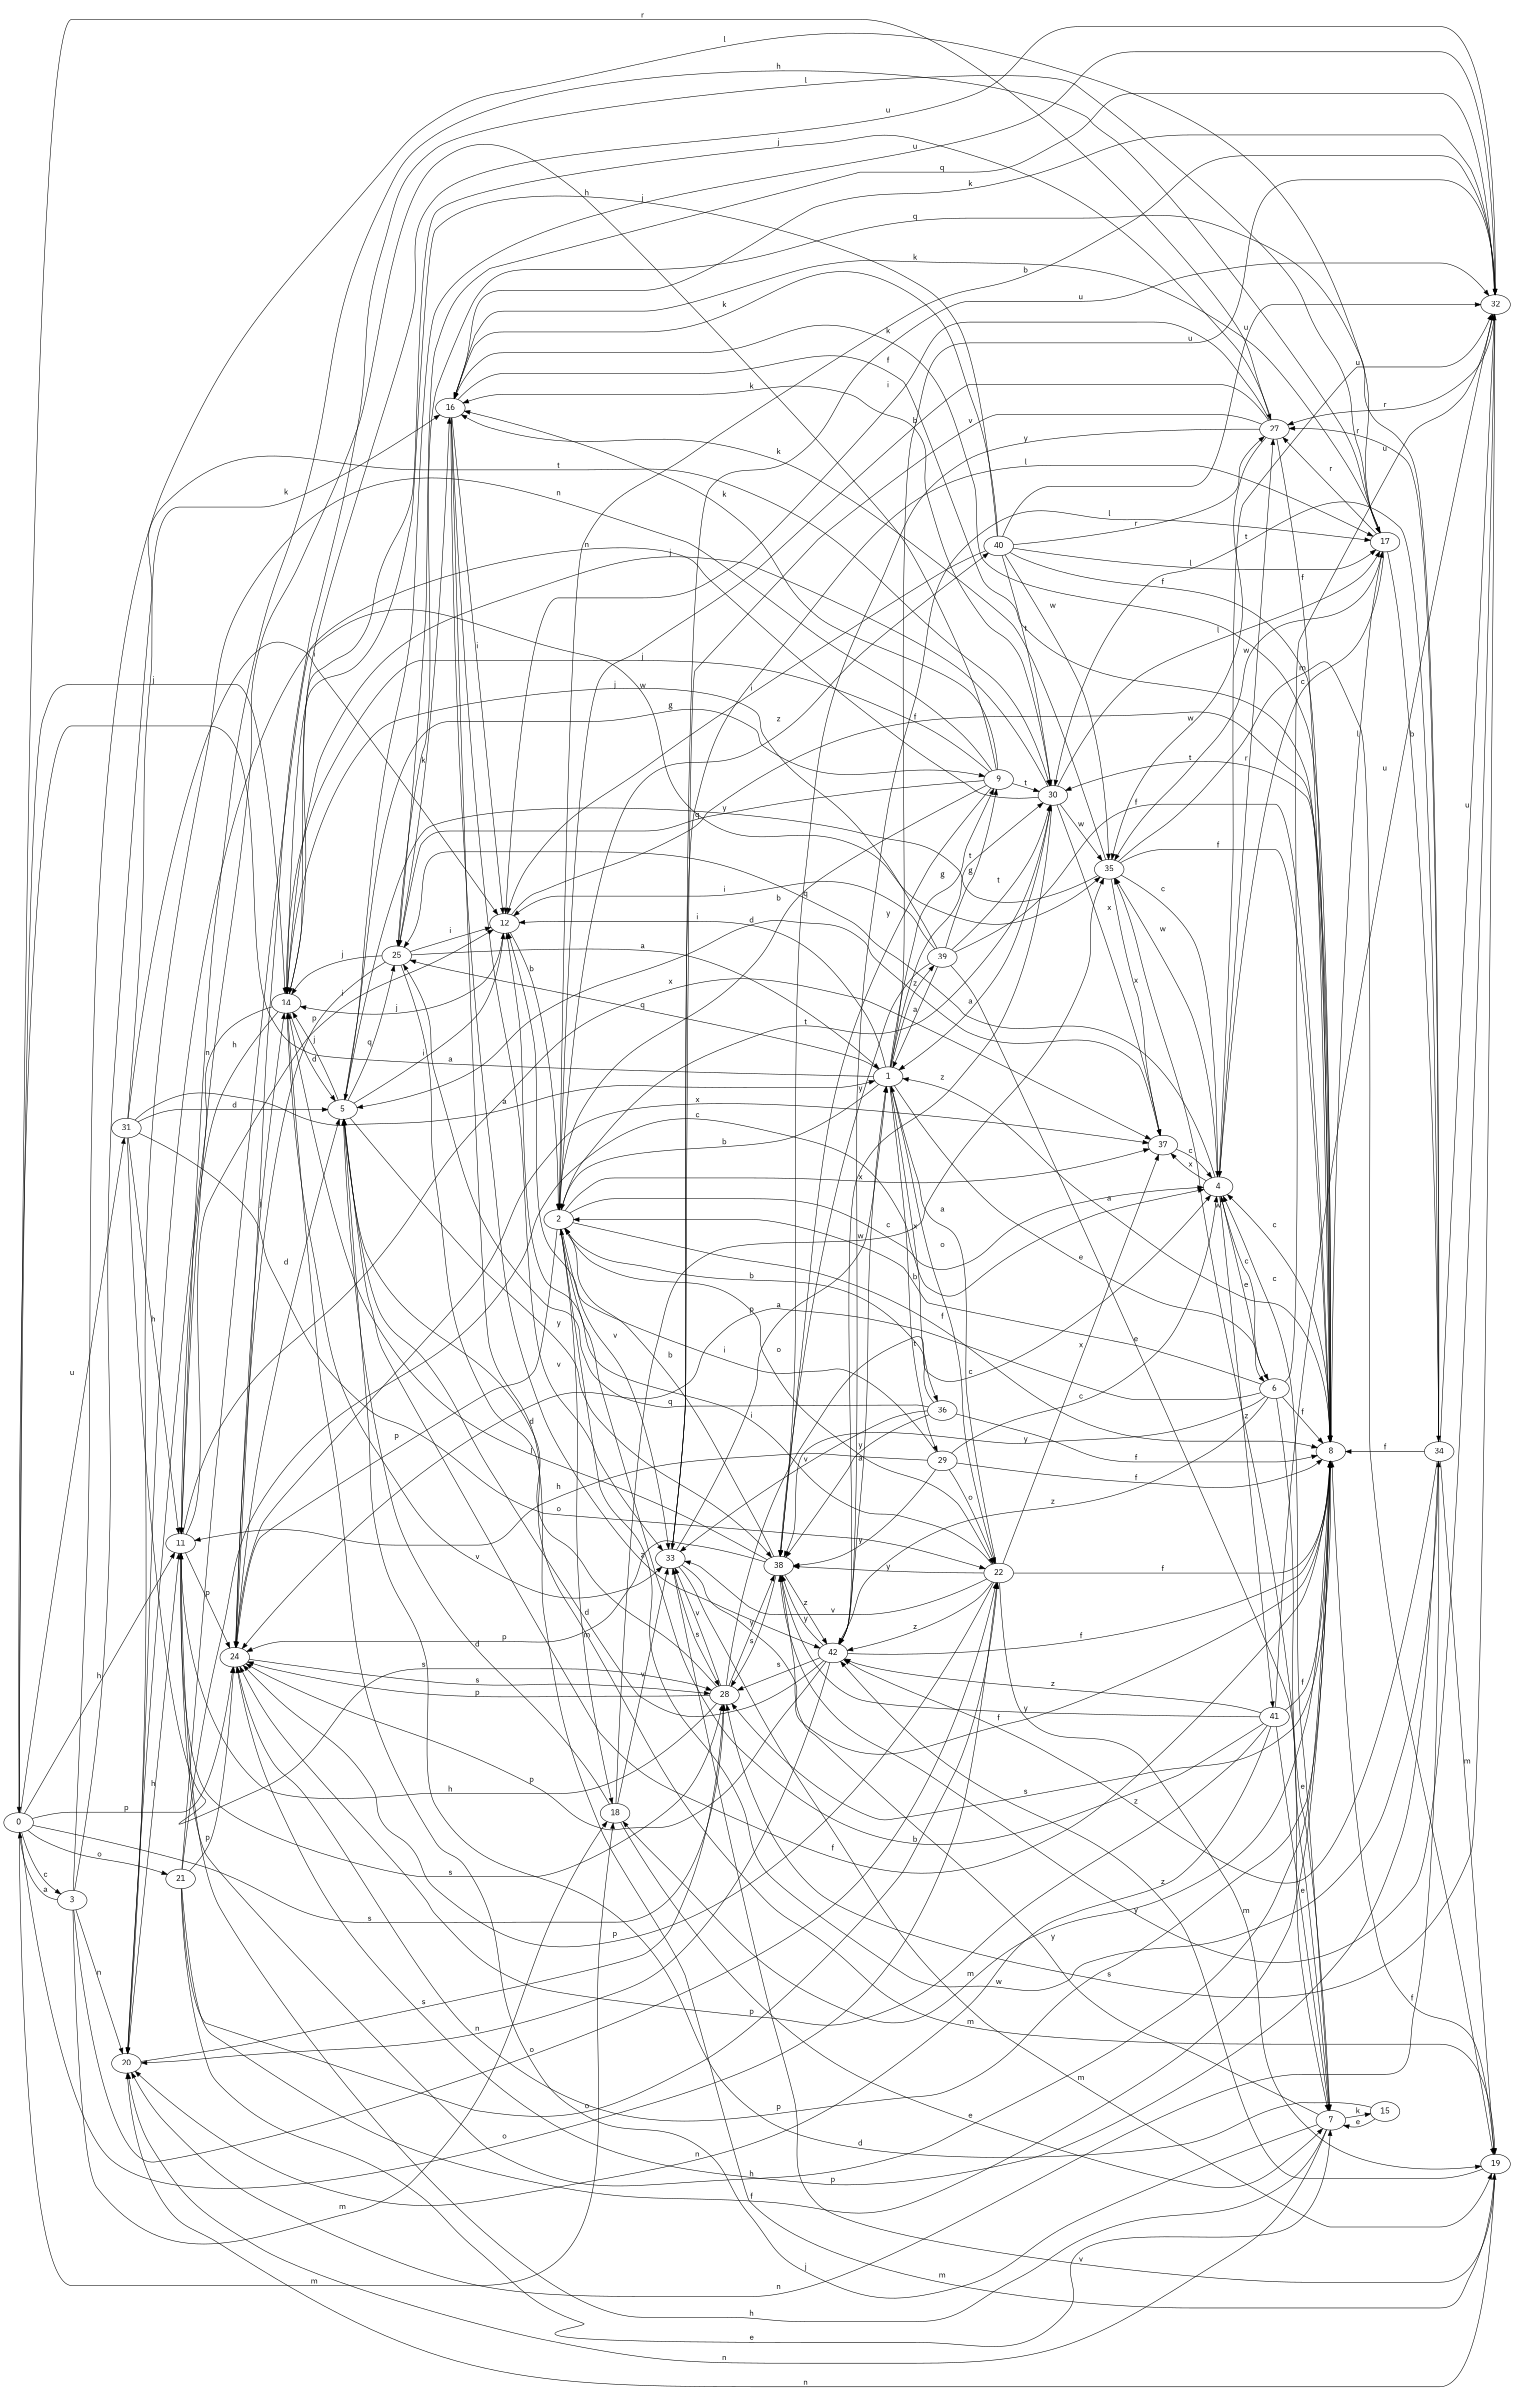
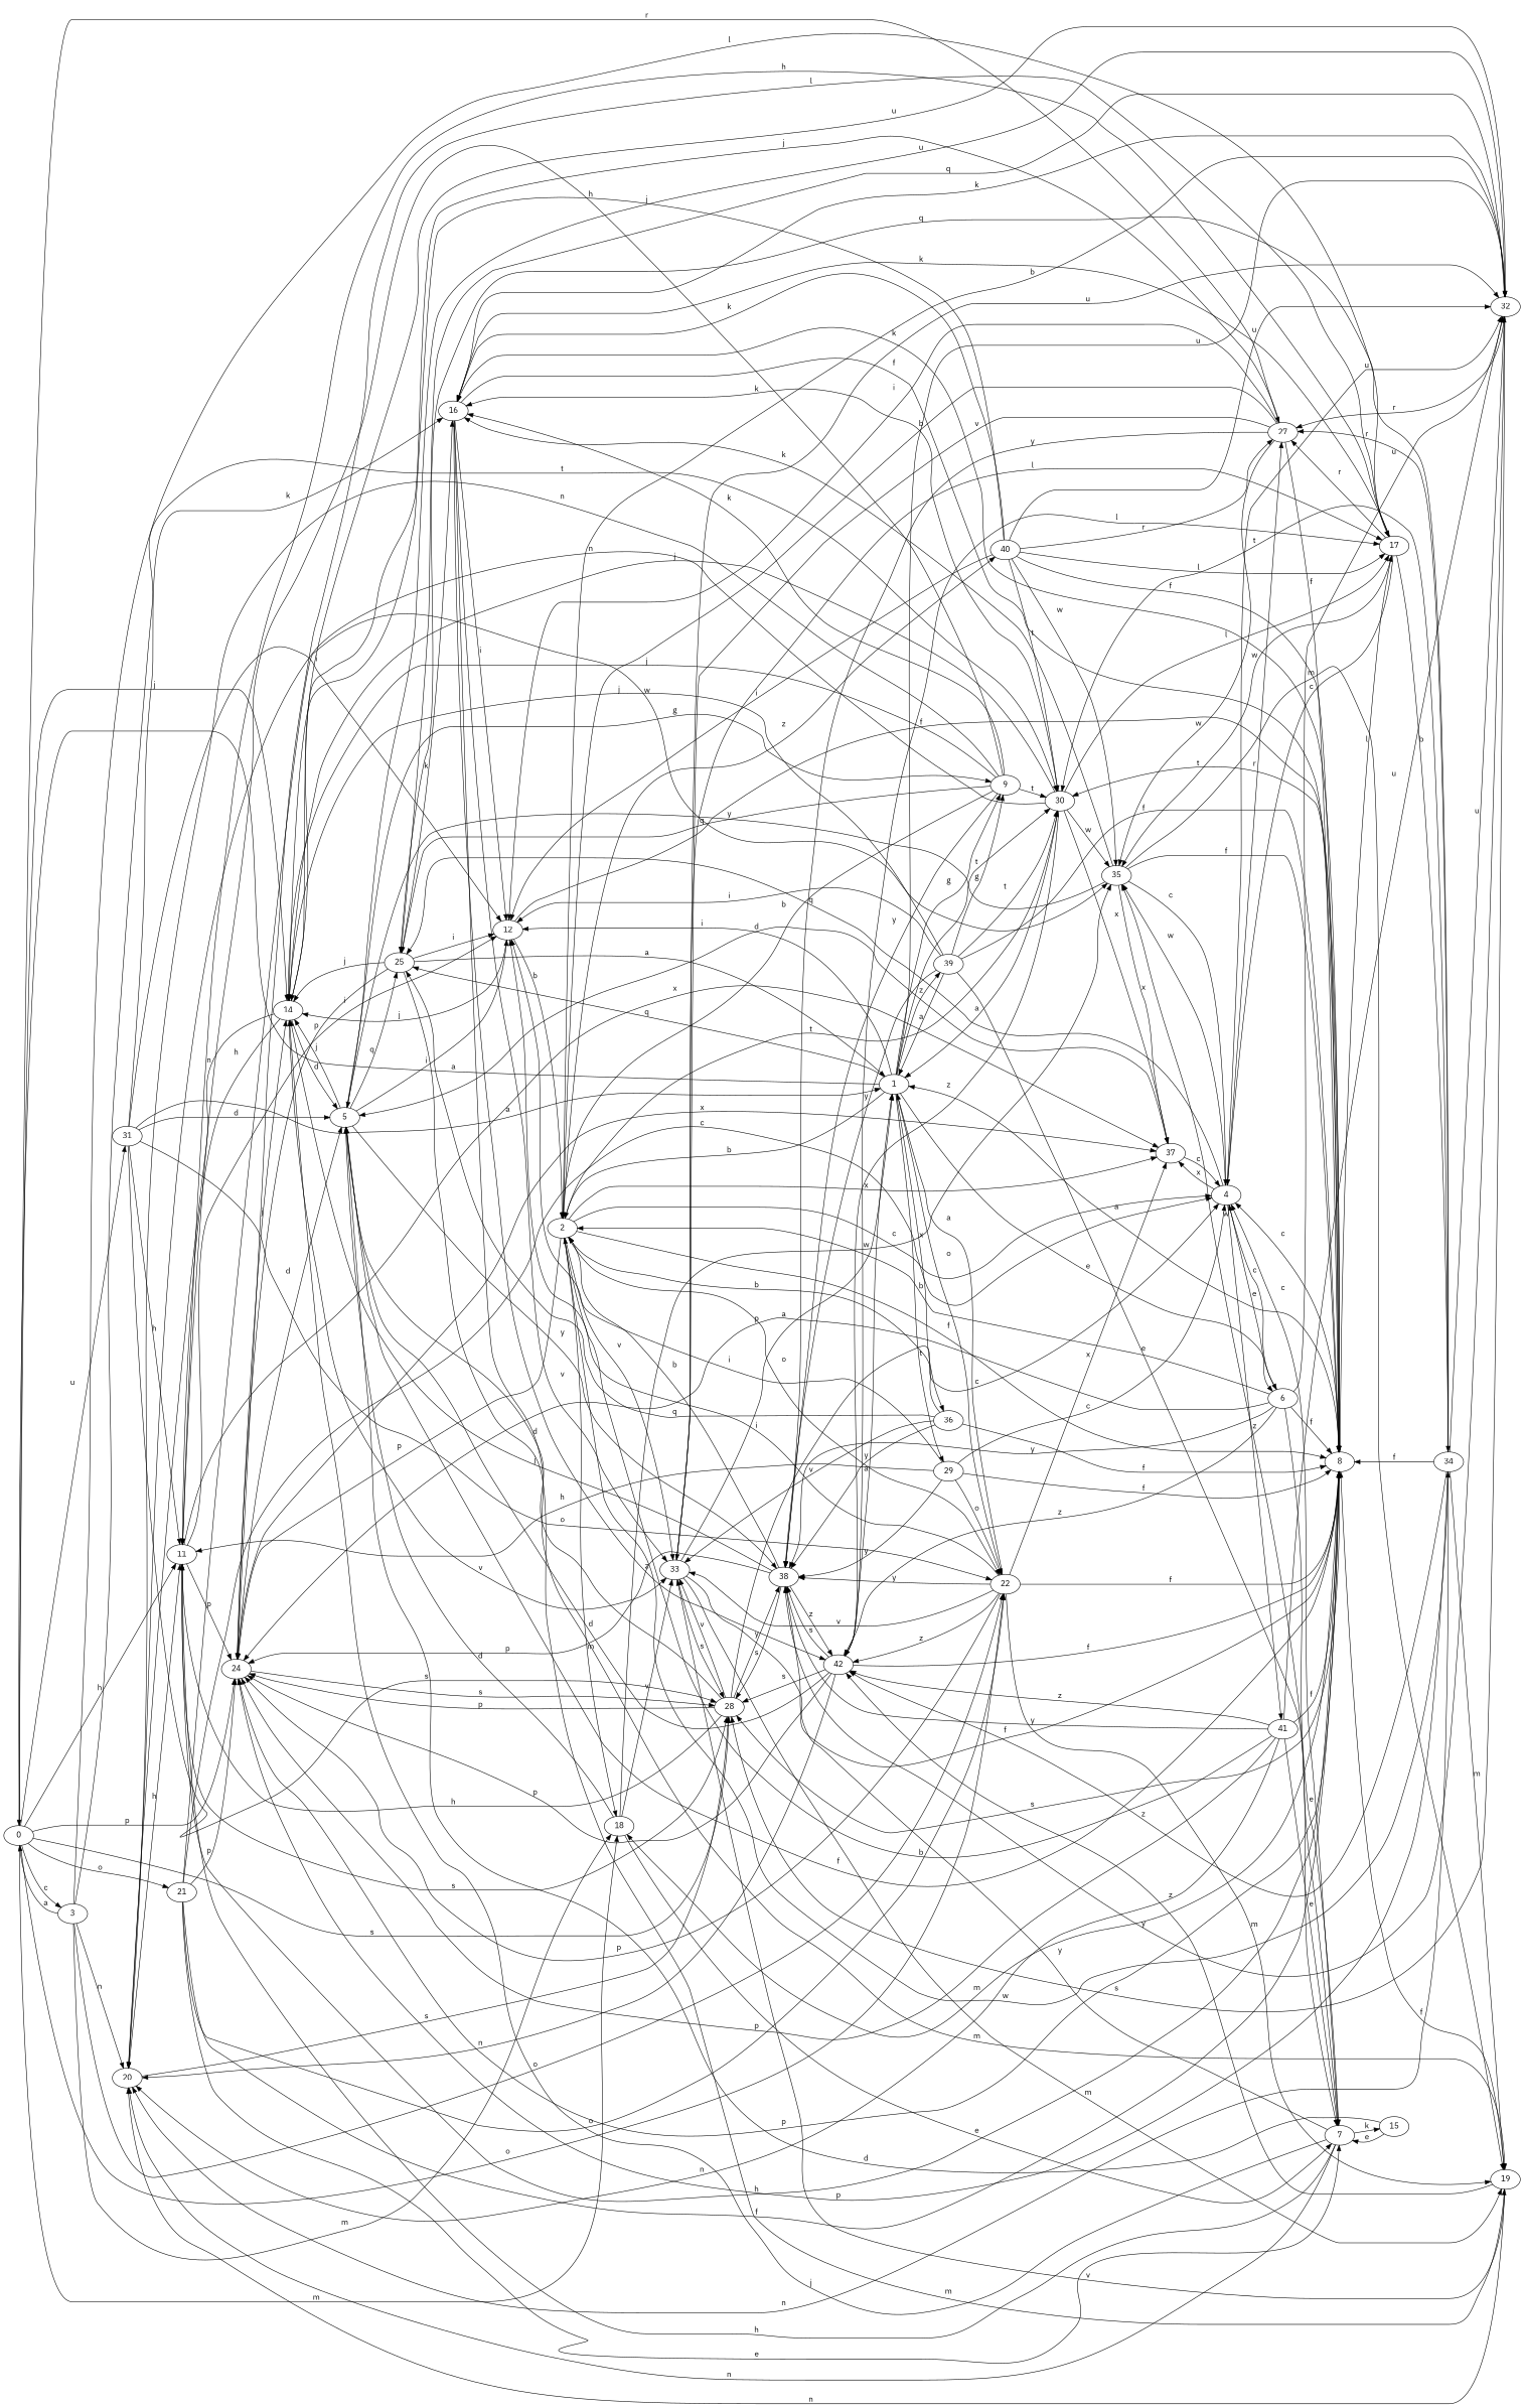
  strict digraph {
    fontname="IBM Plex Sans"
    rankdir=LR
    node [fontname="IBM Plex Sans"]
    edge [fontname="IBM Plex Sans"]
    0
    3
    11
    14
    18
    21
    22
    24
    27
    28
    31
    30
    17
    20
    12
    37
    32
    33
    5
    35
    7
    4
    8
    1
    38
    42
    19
    2
    16
    6
    9
    25
    29
    36
    39
    34
    40
    41
    15
    0 -> 3 [label=c]
    0 -> 11 [label=h]
    0 -> 14 [label=j]
    0 -> 18 [label=m]
    0 -> 21 [label=o]
    0 -> 22 [label=o]
    0 -> 24 [label=p]
    0 -> 27 [label=r]
    0 -> 28 [label=s]
    0 -> 31 [label=u]
    3 -> 0 [label=a]
    3 -> 18 [label=m]
    3 -> 22 [label=o]
    3 -> 30 [label=t]
    3 -> 17 [label=l]
    3 -> 20 [label=n]
    11 -> 24 [label=p]
    11 -> 28 [label=s]
    11 -> 12 [label=i]
    11 -> 37 [label=x]
    14 -> 11 [label=h]
    14 -> 20 [label=n]
    14 -> 32 [label=u]
    14 -> 33 [label=v]
    14 -> 5 [label=d]
    18 -> 33 [label=v]
    18 -> 5 [label=d]
    18 -> 35 [label=w]
    18 -> 7 [label=e]
    21 -> 22 [label=o]
    21 -> 24 [label=p]
    21 -> 35 [label=w]
    21 -> 7 [label=e]
    21 -> 4 [label=c]
    21 -> 8 [label=f]
    22 -> 24 [label=p]
    22 -> 12 [label=i]
    22 -> 37 [label=x]
    22 -> 33 [label=v]
    22 -> 8 [label=f]
    22 -> 1 [label=a]
    22 -> 38 [label=y]
    22 -> 42 [label=z]
    22 -> 19 [label=m]
    24 -> 14 [label=j]
    24 -> 28 [label=s]
    24 -> 17 [label=l]
    24 -> 37 [label=x]
    24 -> 5 [label=d]
    27 -> 14 [label=j]
    27 -> 12 [label=i]
    27 -> 33 [label=v]
    27 -> 35 [label=w]
    27 -> 8 [label=f]
    27 -> 38 [label=y]
    27 -> 2 [label=b]
    28 -> 11 [label=h]
    28 -> 24 [label=p]
    28 -> 33 [label=v]
    28 -> 5 [label=d]
    28 -> 4 [label=c]
    28 -> 38 [label=y]
    31 -> 11 [label=h]
    31 -> 22 [label=o]
    31 -> 28 [label=s]
    31 -> 12 [label=i]
    31 -> 5 [label=d]
    31 -> 1 [label=a]
    31 -> 16 [label=k]
    30 -> 14 [label=j]
    30 -> 17 [label=l]
    30 -> 20 [label=n]
    30 -> 37 [label=x]
    30 -> 35 [label=w]
    30 -> 1 [label=a]
    30 -> 42 [label=z]
    30 -> 16 [label=k]
    17 -> 11 [label=h]
    17 -> 27 [label=r]
    17 -> 35 [label=w]
    17 -> 4 [label=c]
    17 -> 16 [label=k]
    17 -> 34 [label=b]
    20 -> 11 [label=h]
    20 -> 28 [label=s]
    12 -> 14 [label=j]
    12 -> 8 [label=f]
    12 -> 2 [label=b]
    37 -> 5 [label=d]
    37 -> 4 [label=c]
    32 -> 27 [label=r]
    32 -> 28 [label=s]
    32 -> 38 [label=y]
    32 -> 2 [label=b]
    32 -> 16 [label=k]
    32 -> 25 [label=q]
    33 -> 28 [label=s]
    33 -> 17 [label=l]
    33 -> 32 [label=u]
    33 -> 8 [label=f]
    33 -> 1 [label=a]
    33 -> 19 [label=m]
    5 -> 14 [label=j]
    5 -> 12 [label=i]
    5 -> 32 [label=u]
    5 -> 8 [label=f]
    5 -> 38 [label=y]
    5 -> 9 [label=g]
    5 -> 25 [label=q]
    35 -> 37 [label=x]
    35 -> 5 [label=y]
    35 -> 4 [label=c]
    35 -> 8 [label=f]
    35 -> 19 [label=m]
    35 -> 16 [label=k]
    7 -> 11 [label=h]
    7 -> 14 [label=j]
    7 -> 20 [label=n]
    7 -> 35 [label=w]
    7 -> 4 [label=c]
    7 -> 38 [label=y]
    7 -> 15 [label=k]
    4 -> 27 [label=r]
    4 -> 37 [label=x]
    4 -> 32 [label=u]
    4 -> 35 [label=w]
    4 -> 6 [label=e]
    4 -> 25 [label=q]
    4 -> 41 [label=z]
    8 -> 11 [label=h]
    8 -> 18 [label=m]
    8 -> 24 [label=p]
    8 -> 28 [label=s]
    8 -> 30 [label=t]
    8 -> 17 [label=l]
    8 -> 4 [label=c]
    8 -> 1 [label=a]
    8 -> 16 [label=k]
    1 -> 0 [label=a]
    1 -> 22 [label=o]
    1 -> 30 [label=t]
    1 -> 12 [label=i]
    1 -> 32 [label=u]
    1 -> 2 [label=b]
    1 -> 6 [label=e]
    1 -> 9 [label=g]
    1 -> 25 [label=q]
    1 -> 29 [label=t]
    1 -> 36 [label=x]
    1 -> 39 [label=z]
    38 -> 14 [label=j]
    38 -> 24 [label=p]
    38 -> 28 [label=s]
    38 -> 42 [label=z]
    38 -> 2 [label=b]
    42 -> 24 [label=p]
    42 -> 28 [label=s]
    42 -> 17 [label=l]
    42 -> 20 [label=n]
    42 -> 5 [label=d]
    42 -> 8 [label=f]
    42 -> 1 [label=a]
-   42 -> 38 [label=y]
+   42 -> 38 [label=s]
    19 -> 20 [label=n]
    19 -> 33 [label=v]
    19 -> 8 [label=f]
    19 -> 42 [label=z]
    2 -> 18 [label=m]
    2 -> 22 [label=o]
    2 -> 24 [label=p]
    2 -> 30 [label=t]
    2 -> 37 [label=x]
    2 -> 33 [label=v]
    2 -> 4 [label=c]
    2 -> 8 [label=f]
    2 -> 34 [label=w]
    2 -> 40 [label=z]
    16 -> 12 [label=i]
    16 -> 33 [label=v]
    16 -> 8 [label=f]
    16 -> 42 [label=z]
    16 -> 19 [label=m]
    6 -> 24 [label=p]
    6 -> 32 [label=u]
    6 -> 7 [label=e]
    6 -> 4 [label=c]
    6 -> 8 [label=f]
    6 -> 38 [label=y]
    6 -> 42 [label=z]
    6 -> 2 [label=b]
    9 -> 11 [label=h]
    9 -> 14 [label=j]
    9 -> 30 [label=t]
    9 -> 20 [label=n]
    9 -> 38 [label=y]
    9 -> 2 [label=b]
    9 -> 16 [label=k]
    9 -> 25 [label=q]
    25 -> 14 [label=j]
    25 -> 24 [label=p]
    25 -> 12 [label=i]
    25 -> 1 [label=a]
    25 -> 19 [label=m]
    25 -> 16 [label=k]
    29 -> 11 [label=h]
    29 -> 22 [label=o]
    29 -> 12 [label=i]
    29 -> 4 [label=c]
    29 -> 8 [label=f]
    29 -> 38 [label=y]
    36 -> 33 [label=v]
    36 -> 8 [label=f]
    36 -> 38 [label=y]
    36 -> 2 [label=b]
    36 -> 25 [label=q]
    39 -> 14 [label=j]
    39 -> 30 [label=t]
    39 -> 12 [label=i]
    39 -> 7 [label=e]
    39 -> 8 [label=f]
    39 -> 1 [label=a]
    39 -> 38 [label=y]
    39 -> 9 [label=g]
    34 -> 24 [label=p]
    34 -> 27 [label=r]
    34 -> 30 [label=t]
    34 -> 20 [label=n]
    34 -> 32 [label=u]
    34 -> 8 [label=f]
    34 -> 42 [label=z]
    34 -> 19 [label=m]
    34 -> 25 [label=q]
    40 -> 14 [label=j]
    40 -> 27 [label=r]
    40 -> 30 [label=t]
    40 -> 17 [label=l]
    40 -> 12 [label=i]
    40 -> 32 [label=u]
    40 -> 35 [label=w]
    40 -> 8 [label=f]
    40 -> 16 [label=k]
    41 -> 24 [label=p]
    41 -> 20 [label=n]
    41 -> 32 [label=u]
    41 -> 7 [label=e]
    41 -> 8 [label=f]
    41 -> 38 [label=y]
    41 -> 42 [label=z]
    41 -> 2 [label=b]
    15 -> 5 [label=d]
    15 -> 7 [label=e]
  }
